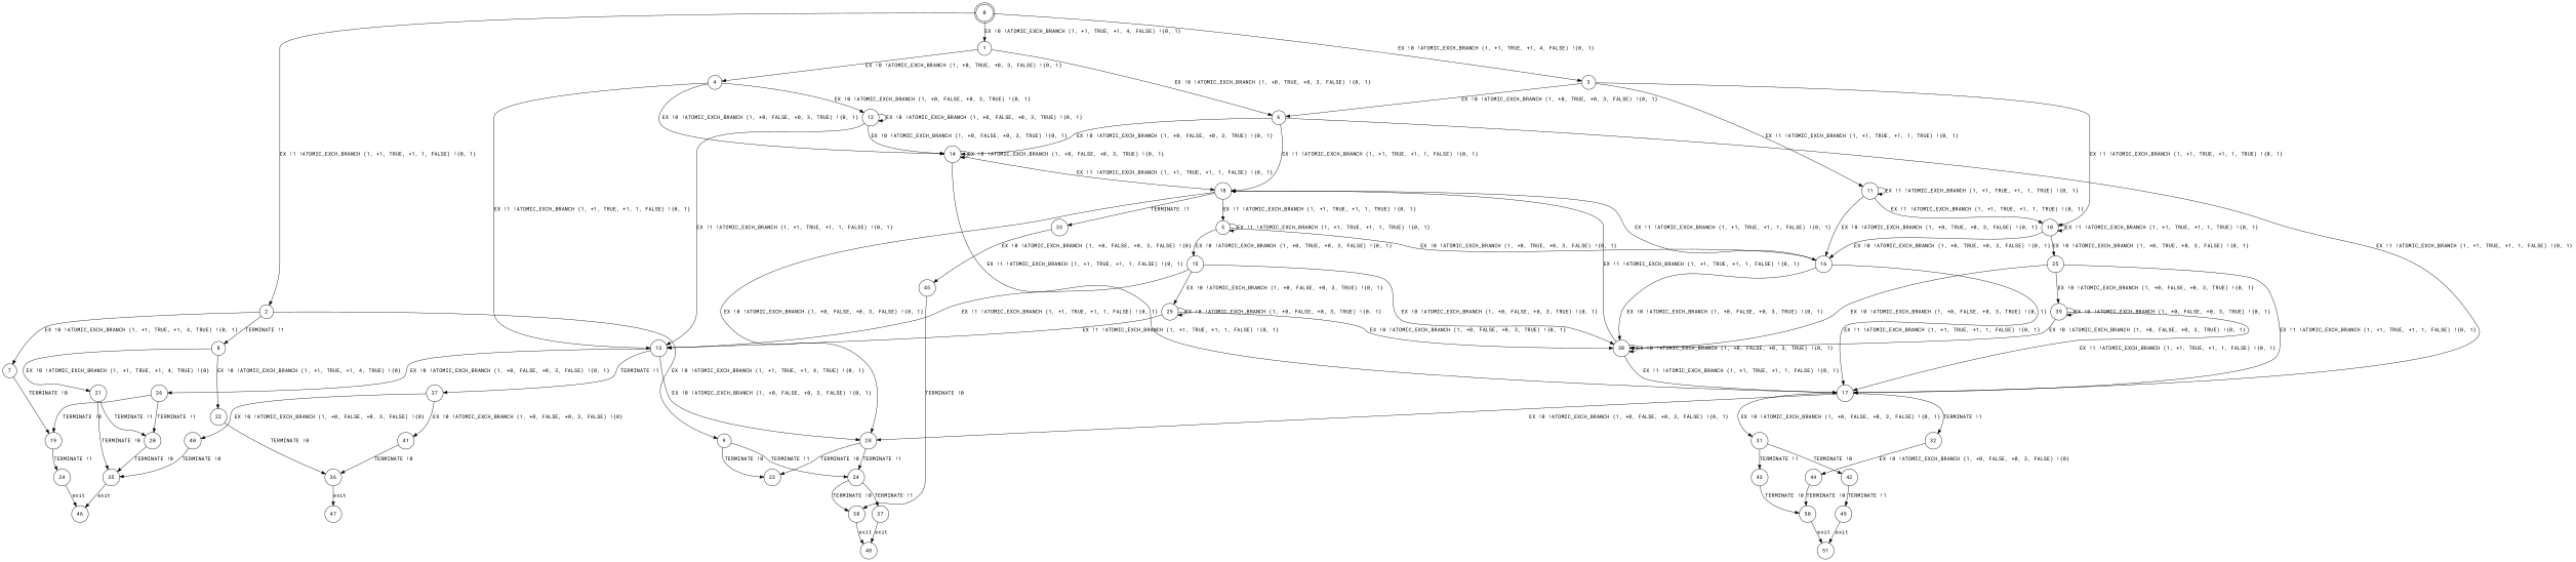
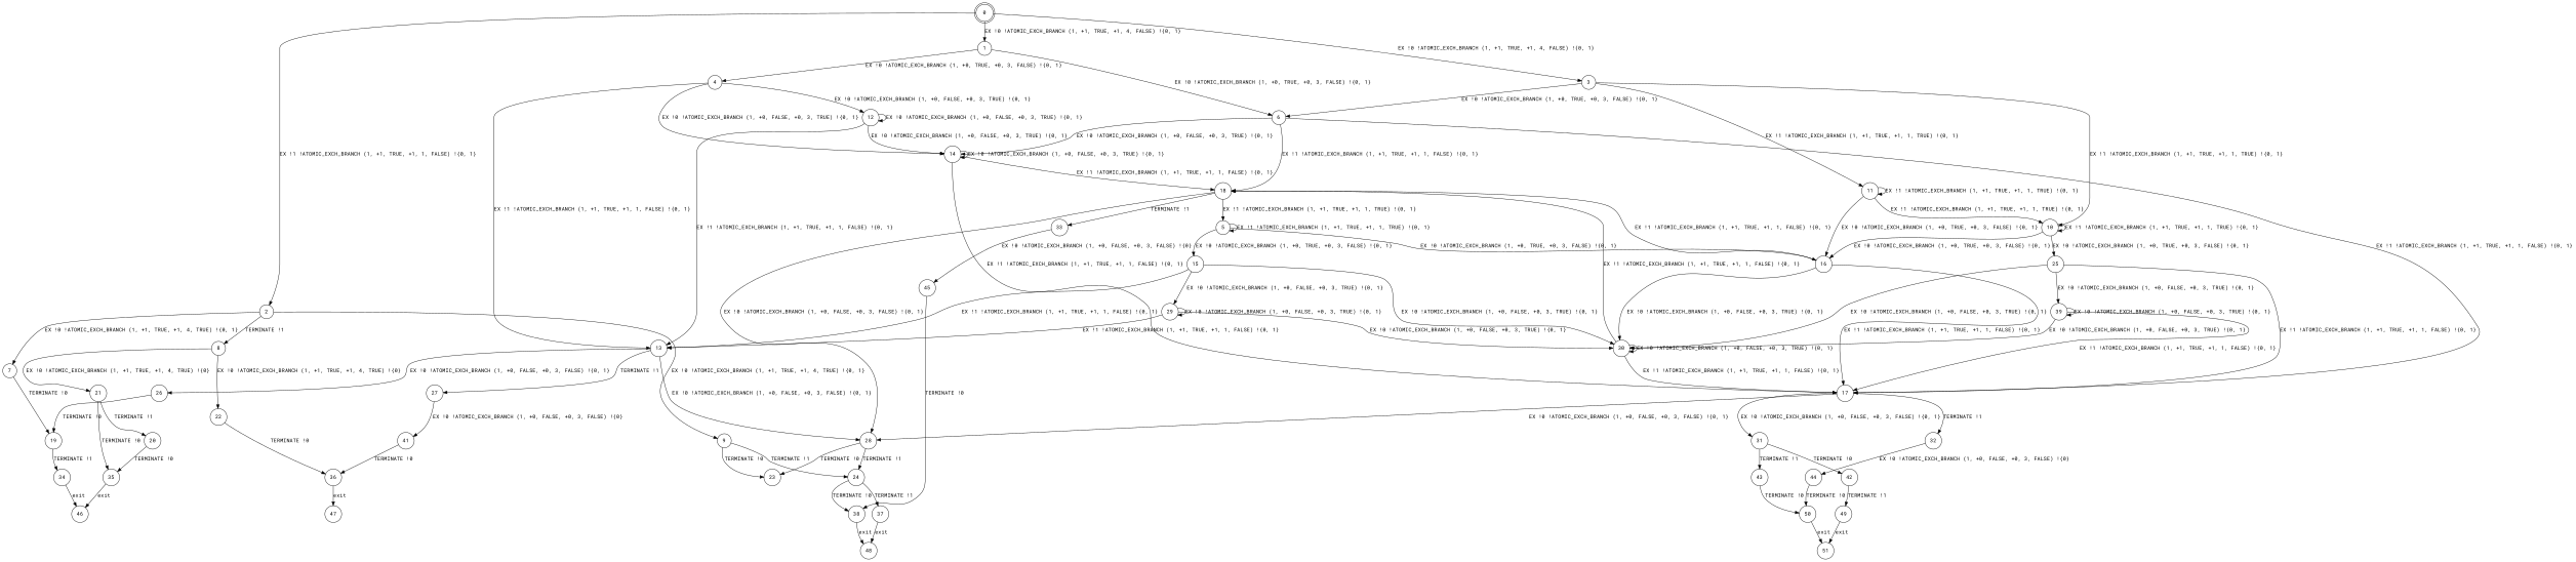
  digraph {
    fontname="Roboto Mono"
    node [fontname="Roboto Mono" shape=circle]
    edge [fontname="Roboto Mono"]
    0 [peripheries=2]
    1
    2
    3
    4
    6
    7
    8
    9
    10
    11
    12
    13
    14
    5
    15
    16
    17
    18
    19
    21
    22
    23
    24
    25
    26
    27
    28
    29
    30
    31
    32
    33
    34
    20
    35
    36
    37
    38
    39
-   40
    41
    42
    43
    44
    45
    46
    47
    48
    49
    50
    51
    0 -> 1 [label="EX !0 !ATOMIC_EXCH_BRANCH (1, +1, TRUE, +1, 4, FALSE) !{0, 1}"]
    0 -> 2 [label="EX !1 !ATOMIC_EXCH_BRANCH (1, +1, TRUE, +1, 1, FALSE) !{0, 1}"]
    0 -> 3 [label="EX !0 !ATOMIC_EXCH_BRANCH (1, +1, TRUE, +1, 4, FALSE) !{0, 1}"]
    1 -> 4 [label="EX !0 !ATOMIC_EXCH_BRANCH (1, +0, TRUE, +0, 3, FALSE) !{0, 1}"]
    1 -> 6 [label="EX !0 !ATOMIC_EXCH_BRANCH (1, +0, TRUE, +0, 3, FALSE) !{0, 1}"]
    2 -> 7 [label="EX !0 !ATOMIC_EXCH_BRANCH (1, +1, TRUE, +1, 4, TRUE) !{0, 1}"]
    2 -> 8 [label="TERMINATE !1"]
    2 -> 9 [label="EX !0 !ATOMIC_EXCH_BRANCH (1, +1, TRUE, +1, 4, TRUE) !{0, 1}"]
    3 -> 6 [label="EX !0 !ATOMIC_EXCH_BRANCH (1, +0, TRUE, +0, 3, FALSE) !{0, 1}"]
    3 -> 10 [label="EX !1 !ATOMIC_EXCH_BRANCH (1, +1, TRUE, +1, 1, TRUE) !{0, 1}"]
    3 -> 11 [label="EX !1 !ATOMIC_EXCH_BRANCH (1, +1, TRUE, +1, 1, TRUE) !{0, 1}"]
    4 -> 12 [label="EX !0 !ATOMIC_EXCH_BRANCH (1, +0, FALSE, +0, 3, TRUE) !{0, 1}"]
    4 -> 13 [label="EX !1 !ATOMIC_EXCH_BRANCH (1, +1, TRUE, +1, 1, FALSE) !{0, 1}"]
    4 -> 14 [label="EX !0 !ATOMIC_EXCH_BRANCH (1, +0, FALSE, +0, 3, TRUE) !{0, 1}"]
    6 -> 14 [label="EX !0 !ATOMIC_EXCH_BRANCH (1, +0, FALSE, +0, 3, TRUE) !{0, 1}"]
    6 -> 17 [label="EX !1 !ATOMIC_EXCH_BRANCH (1, +1, TRUE, +1, 1, FALSE) !{0, 1}"]
    6 -> 18 [label="EX !1 !ATOMIC_EXCH_BRANCH (1, +1, TRUE, +1, 1, FALSE) !{0, 1}"]
    7 -> 19 [label="TERMINATE !0"]
    8 -> 21 [label="EX !0 !ATOMIC_EXCH_BRANCH (1, +1, TRUE, +1, 4, TRUE) !{0}"]
    8 -> 22 [label="EX !0 !ATOMIC_EXCH_BRANCH (1, +1, TRUE, +1, 4, TRUE) !{0}"]
    9 -> 23 [label="TERMINATE !0"]
    9 -> 24 [label="TERMINATE !1"]
    10 -> 10 [label="EX !1 !ATOMIC_EXCH_BRANCH (1, +1, TRUE, +1, 1, TRUE) !{0, 1}"]
    10 -> 16 [label="EX !0 !ATOMIC_EXCH_BRANCH (1, +0, TRUE, +0, 3, FALSE) !{0, 1}"]
    10 -> 25 [label="EX !0 !ATOMIC_EXCH_BRANCH (1, +0, TRUE, +0, 3, FALSE) !{0, 1}"]
    11 -> 10 [label="EX !1 !ATOMIC_EXCH_BRANCH (1, +1, TRUE, +1, 1, TRUE) !{0, 1}"]
    11 -> 11 [label="EX !1 !ATOMIC_EXCH_BRANCH (1, +1, TRUE, +1, 1, TRUE) !{0, 1}"]
    11 -> 16 [label="EX !0 !ATOMIC_EXCH_BRANCH (1, +0, TRUE, +0, 3, FALSE) !{0, 1}"]
    12 -> 12 [label="EX !0 !ATOMIC_EXCH_BRANCH (1, +0, FALSE, +0, 3, TRUE) !{0, 1}"]
    12 -> 13 [label="EX !1 !ATOMIC_EXCH_BRANCH (1, +1, TRUE, +1, 1, FALSE) !{0, 1}"]
    12 -> 14 [label="EX !0 !ATOMIC_EXCH_BRANCH (1, +0, FALSE, +0, 3, TRUE) !{0, 1}"]
    13 -> 26 [label="EX !0 !ATOMIC_EXCH_BRANCH (1, +0, FALSE, +0, 3, FALSE) !{0, 1}"]
    13 -> 27 [label="TERMINATE !1"]
    13 -> 28 [label="EX !0 !ATOMIC_EXCH_BRANCH (1, +0, FALSE, +0, 3, FALSE) !{0, 1}"]
    14 -> 14 [label="EX !0 !ATOMIC_EXCH_BRANCH (1, +0, FALSE, +0, 3, TRUE) !{0, 1}"]
    14 -> 17 [label="EX !1 !ATOMIC_EXCH_BRANCH (1, +1, TRUE, +1, 1, FALSE) !{0, 1}"]
    14 -> 18 [label="EX !1 !ATOMIC_EXCH_BRANCH (1, +1, TRUE, +1, 1, FALSE) !{0, 1}"]
    5 -> 5 [label="EX !1 !ATOMIC_EXCH_BRANCH (1, +1, TRUE, +1, 1, TRUE) !{0, 1}"]
    5 -> 15 [label="EX !0 !ATOMIC_EXCH_BRANCH (1, +0, TRUE, +0, 3, FALSE) !{0, 1}"]
    5 -> 16 [label="EX !0 !ATOMIC_EXCH_BRANCH (1, +0, TRUE, +0, 3, FALSE) !{0, 1}"]
    15 -> 13 [label="EX !1 !ATOMIC_EXCH_BRANCH (1, +1, TRUE, +1, 1, FALSE) !{0, 1}"]
    15 -> 29 [label="EX !0 !ATOMIC_EXCH_BRANCH (1, +0, FALSE, +0, 3, TRUE) !{0, 1}"]
    15 -> 30 [label="EX !0 !ATOMIC_EXCH_BRANCH (1, +0, FALSE, +0, 3, TRUE) !{0, 1}"]
    16 -> 17 [label="EX !1 !ATOMIC_EXCH_BRANCH (1, +1, TRUE, +1, 1, FALSE) !{0, 1}"]
    16 -> 18 [label="EX !1 !ATOMIC_EXCH_BRANCH (1, +1, TRUE, +1, 1, FALSE) !{0, 1}"]
    16 -> 30 [label="EX !0 !ATOMIC_EXCH_BRANCH (1, +0, FALSE, +0, 3, TRUE) !{0, 1}"]
    17 -> 28 [label="EX !0 !ATOMIC_EXCH_BRANCH (1, +0, FALSE, +0, 3, FALSE) !{0, 1}"]
    17 -> 31 [label="EX !0 !ATOMIC_EXCH_BRANCH (1, +0, FALSE, +0, 3, FALSE) !{0, 1}"]
    17 -> 32 [label="TERMINATE !1"]
    18 -> 5 [label="EX !1 !ATOMIC_EXCH_BRANCH (1, +1, TRUE, +1, 1, TRUE) !{0, 1}"]
    18 -> 28 [label="EX !0 !ATOMIC_EXCH_BRANCH (1, +0, FALSE, +0, 3, FALSE) !{0, 1}"]
    18 -> 33 [label="TERMINATE !1"]
    19 -> 34 [label="TERMINATE !1"]
    21 -> 20 [label="TERMINATE !1"]
    21 -> 35 [label="TERMINATE !0"]
    22 -> 36 [label="TERMINATE !0"]
    24 -> 37 [label="TERMINATE !1"]
    24 -> 38 [label="TERMINATE !0"]
    25 -> 17 [label="EX !1 !ATOMIC_EXCH_BRANCH (1, +1, TRUE, +1, 1, FALSE) !{0, 1}"]
    25 -> 30 [label="EX !0 !ATOMIC_EXCH_BRANCH (1, +0, FALSE, +0, 3, TRUE) !{0, 1}"]
    25 -> 39 [label="EX !0 !ATOMIC_EXCH_BRANCH (1, +0, FALSE, +0, 3, TRUE) !{0, 1}"]
    26 -> 19 [label="TERMINATE !0"]
-   26 -> 20 [label="TERMINATE !1"]
-   27 -> 40 [label="EX !0 !ATOMIC_EXCH_BRANCH (1, +0, FALSE, +0, 3, FALSE) !{0}"]
    27 -> 41 [label="EX !0 !ATOMIC_EXCH_BRANCH (1, +0, FALSE, +0, 3, FALSE) !{0}"]
    28 -> 23 [label="TERMINATE !0"]
    28 -> 24 [label="TERMINATE !1"]
    29 -> 13 [label="EX !1 !ATOMIC_EXCH_BRANCH (1, +1, TRUE, +1, 1, FALSE) !{0, 1}"]
    29 -> 29 [label="EX !0 !ATOMIC_EXCH_BRANCH (1, +0, FALSE, +0, 3, TRUE) !{0, 1}"]
    29 -> 30 [label="EX !0 !ATOMIC_EXCH_BRANCH (1, +0, FALSE, +0, 3, TRUE) !{0, 1}"]
    30 -> 17 [label="EX !1 !ATOMIC_EXCH_BRANCH (1, +1, TRUE, +1, 1, FALSE) !{0, 1}"]
    30 -> 18 [label="EX !1 !ATOMIC_EXCH_BRANCH (1, +1, TRUE, +1, 1, FALSE) !{0, 1}"]
    30 -> 30 [label="EX !0 !ATOMIC_EXCH_BRANCH (1, +0, FALSE, +0, 3, TRUE) !{0, 1}"]
    31 -> 42 [label="TERMINATE !0"]
    31 -> 43 [label="TERMINATE !1"]
    32 -> 44 [label="EX !0 !ATOMIC_EXCH_BRANCH (1, +0, FALSE, +0, 3, FALSE) !{0}"]
    33 -> 45 [label="EX !0 !ATOMIC_EXCH_BRANCH (1, +0, FALSE, +0, 3, FALSE) !{0}"]
    34 -> 46 [label=exit]
    20 -> 35 [label="TERMINATE !0"]
    35 -> 46 [label=exit]
    36 -> 47 [label=exit]
    37 -> 48 [label=exit]
    38 -> 48 [label=exit]
    39 -> 17 [label="EX !1 !ATOMIC_EXCH_BRANCH (1, +1, TRUE, +1, 1, FALSE) !{0, 1}"]
    39 -> 30 [label="EX !0 !ATOMIC_EXCH_BRANCH (1, +0, FALSE, +0, 3, TRUE) !{0, 1}"]
    39 -> 39 [label="EX !0 !ATOMIC_EXCH_BRANCH (1, +0, FALSE, +0, 3, TRUE) !{0, 1}"]
-   40 -> 35 [label="TERMINATE !0"]
    41 -> 36 [label="TERMINATE !0"]
    42 -> 49 [label="TERMINATE !1"]
    43 -> 50 [label="TERMINATE !0"]
    44 -> 50 [label="TERMINATE !0"]
    45 -> 38 [label="TERMINATE !0"]
    49 -> 51 [label=exit]
    50 -> 51 [label=exit]
  }
